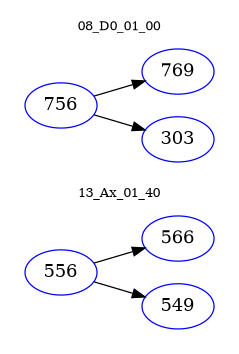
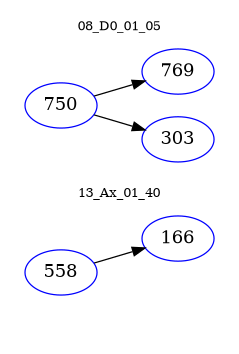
  digraph {
    rankdir=LR
    node [color=blue]
    edge [color=black]
-   n1 [label=556]
-   n2 [label=549]
-   n3 [label=566]
-   n4 [label=756]
+   n1 [label=558]
+   n3 [label=166]
+   n4 [label=750]
    n5 [label=303]
    n6 [label=769]
    subgraph cluster_1 {
      color=white
      fontsize=10
      label="13_Ax_01_40"
      n1
-     n2
      n3
    }
    subgraph cluster_2 {
      color=white
      fontsize=10
-     label="08_D0_01_00"
+     label="08_D0_01_05"
      n4
      n5
      n6
    }
-   n1 -> n2
    n1 -> n3
    n4 -> n5
    n4 -> n6
  }
